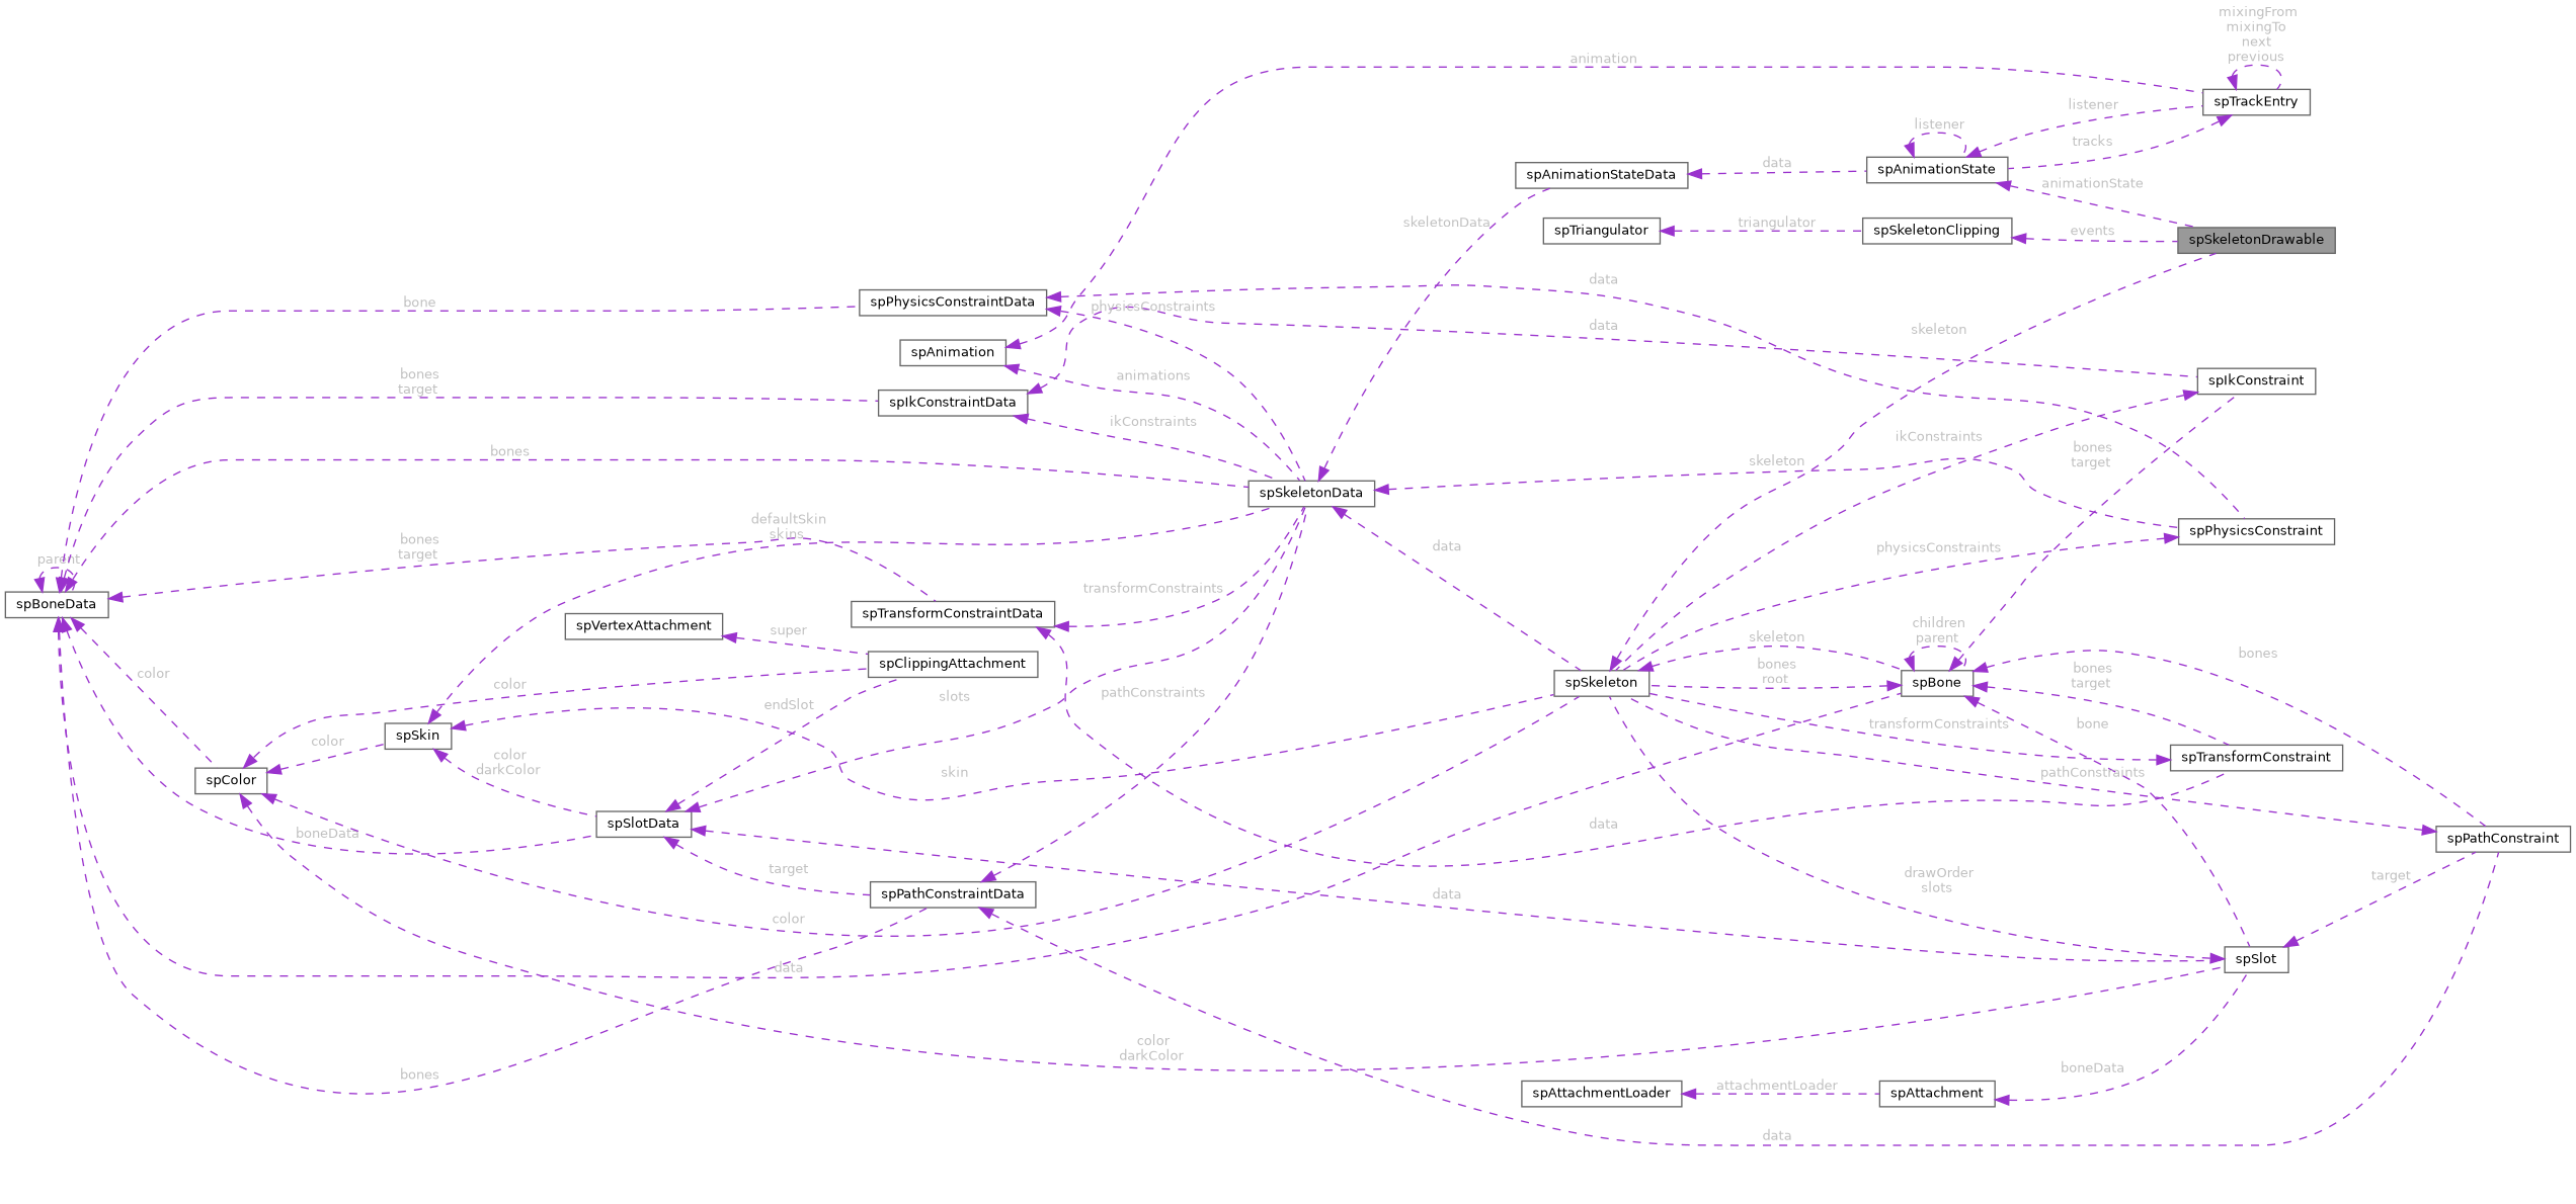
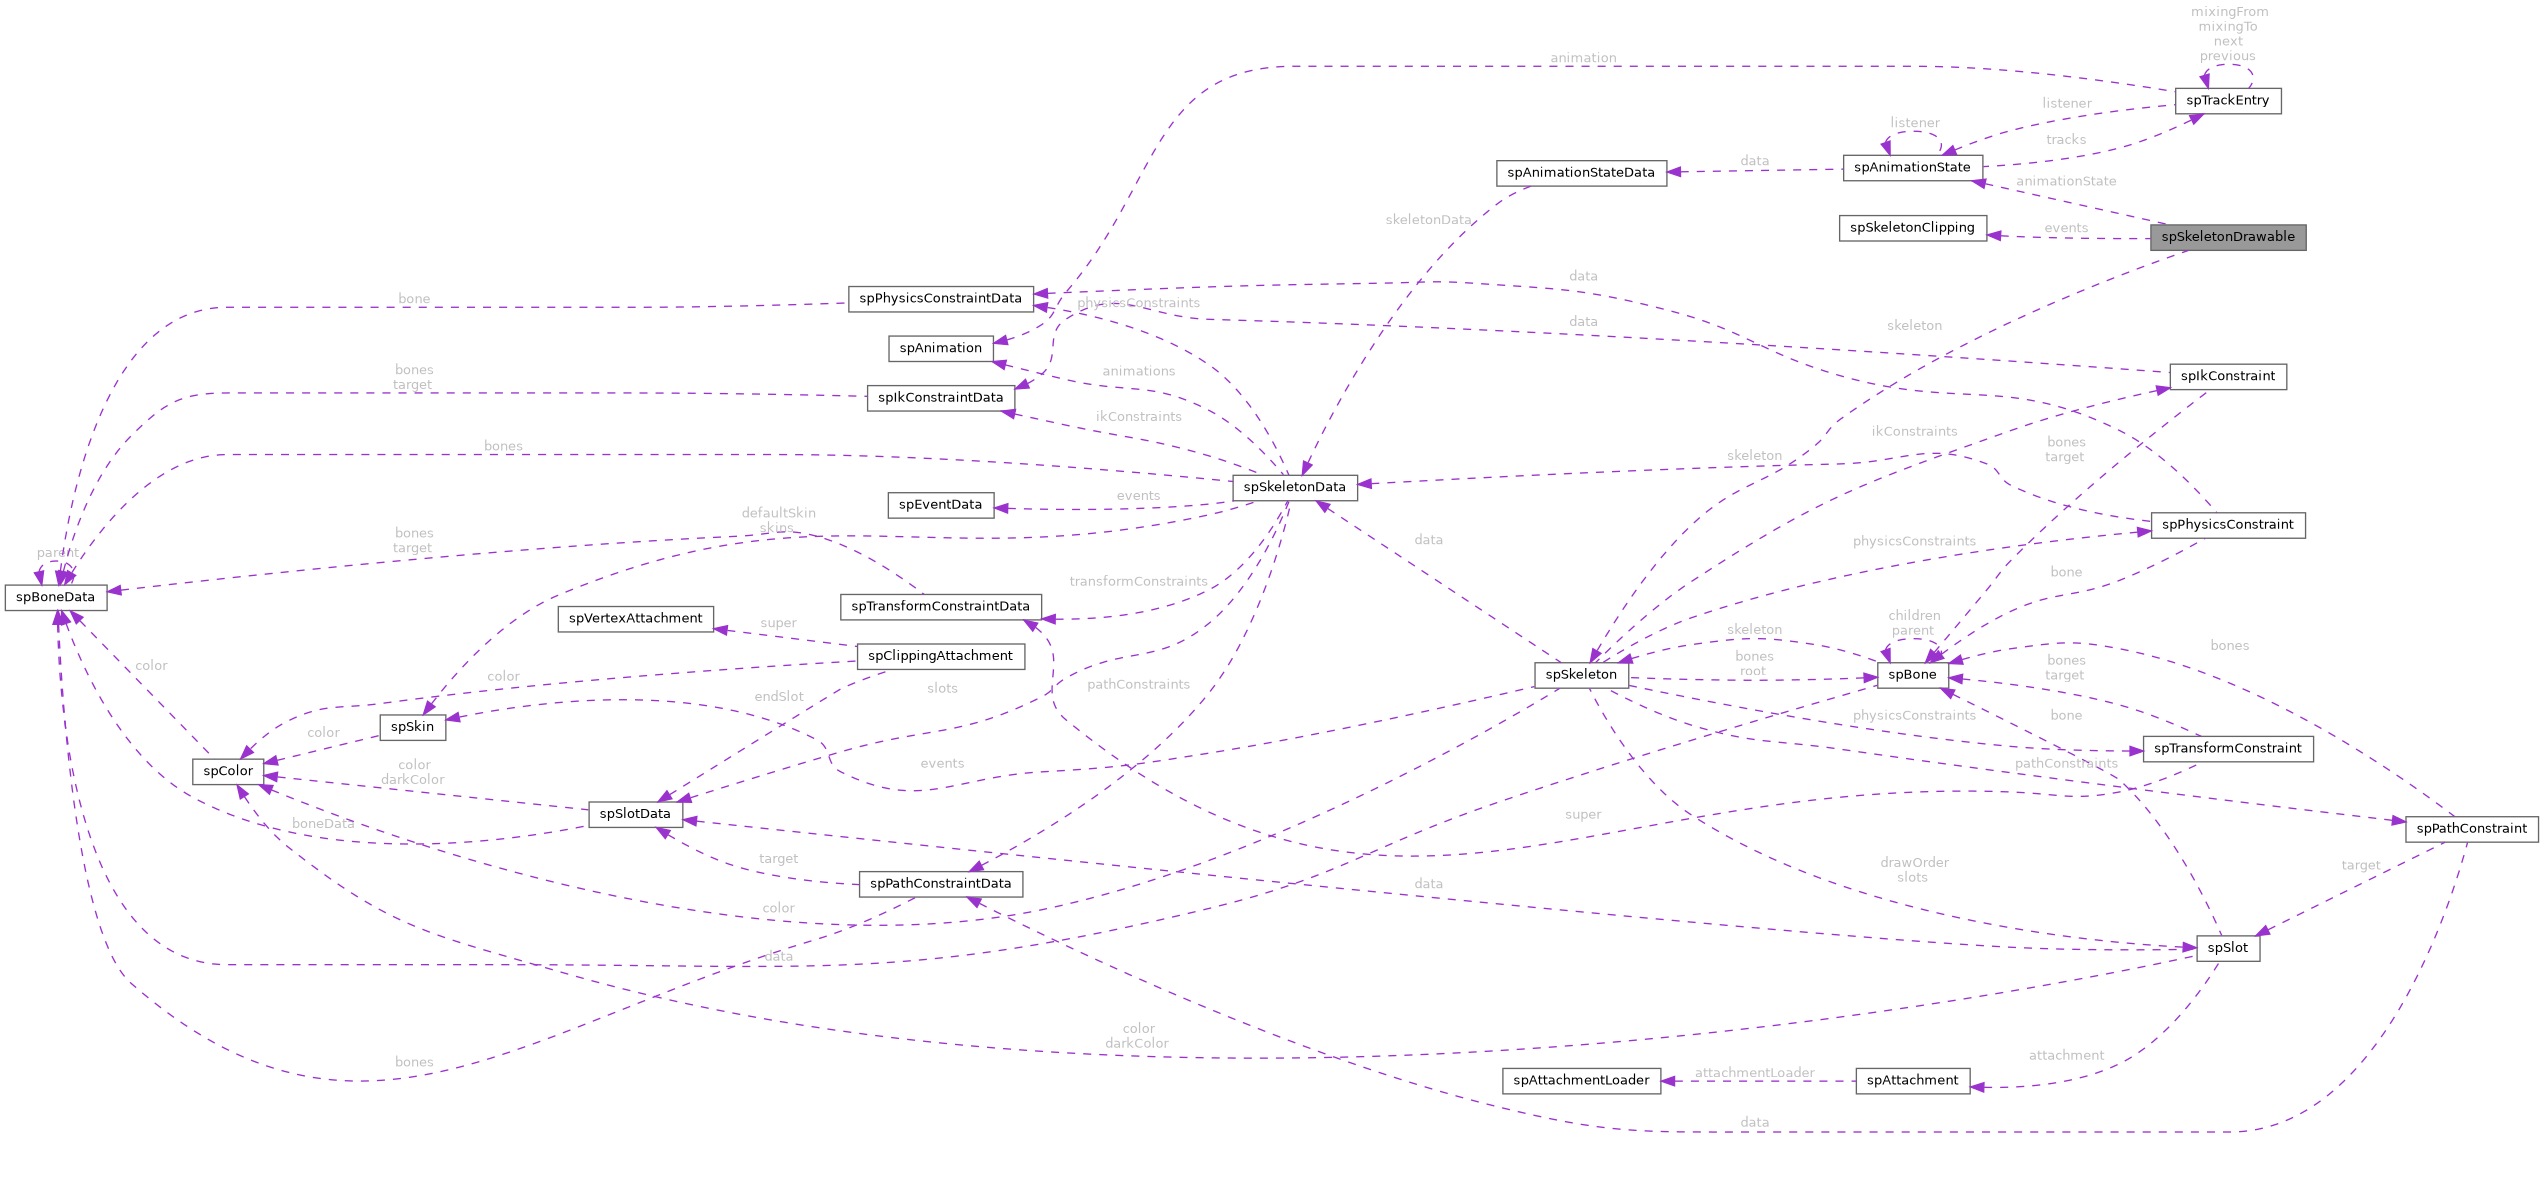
  digraph {
    rankdir=LR
    node [color=gray40 fillcolor=white fontname=Helvetica fontsize=10 shape=box style=filled]
    edge [color=darkorchid3 dir=back fontcolor=grey fontname=Helvetica fontsize=10 labelfontname=Helvetica labelfontsize=10 style=dashed]
    n1 [fillcolor=grey60 fontcolor=black height=0.2 label=spSkeletonDrawable width=0.4]
    n2 [height=0.2 label=spSkeleton width=0.4]
    n3 [height=0.2 label=spBone width=0.4]
    n4 [height=0.2 label=spPhysicsConstraint width=0.4]
    n5 [height=0.2 label=spSlot width=0.4]
    n6 [height=0.2 label=spIkConstraint width=0.4]
    n7 [height=0.2 label=spTransformConstraint width=0.4]
    n8 [height=0.2 label=spPathConstraint width=0.4]
    n9 [height=0.2 label=spSkeletonData width=0.4]
    n10 [height=0.2 label=spAnimationStateData width=0.4]
    n11 [height=0.2 label=spAnimationState width=0.4]
    n12 [height=0.2 label=spBoneData width=0.4]
    n13 [height=0.2 label=spSlotData width=0.4]
    n14 [height=0.2 label=spIkConstraintData width=0.4]
    n15 [height=0.2 label=spTransformConstraintData width=0.4]
    n16 [height=0.2 label=spPathConstraintData width=0.4]
    n17 [height=0.2 label=spPhysicsConstraintData width=0.4]
    n18 [height=0.2 label=spColor width=0.4]
    n19 [height=0.2 label=spClippingAttachment width=0.4]
    n20 [height=0.2 label=spSkin width=0.4]
+   n21 [height=0.2 label=spEventData width=0.4]
    n22 [height=0.2 label=spAnimation width=0.4]
    n23 [height=0.2 label=spTrackEntry width=0.4]
    n24 [height=0.2 label=spAttachment width=0.4]
    n25 [height=0.2 label=spVertexAttachment width=0.4]
    n26 [height=0.2 label=spAttachmentLoader width=0.4]
    n27 [height=0.2 label=spSkeletonClipping width=0.4]
-   n28 [height=0.2 label=spTriangulator width=0.4]
    n2 -> n1 [label=" skeleton"]
    n2 -> n3 [label=" skeleton"]
    n3 -> n2 [label=" bones\nroot"]
    n3 -> n3 [label=" children\nparent"]
+   n3 -> n4 [label=" bone"]
    n3 -> n5 [label=" bone"]
    n3 -> n6 [label=" bones\ntarget"]
    n3 -> n7 [label=" bones\ntarget"]
    n3 -> n8 [label=" bones"]
    n4 -> n2 [label=" physicsConstraints"]
    n5 -> n2 [label=" drawOrder\nslots"]
    n5 -> n8 [label=" target"]
    n6 -> n2 [label=" ikConstraints"]
-   n7 -> n2 [label=" transformConstraints"]
+   n7 -> n2 [label=" physicsConstraints"]
    n8 -> n2 [label=" pathConstraints"]
    n9 -> n2 [label=" data"]
    n9 -> n4 [label=" skeleton"]
    n9 -> n10 [label=" skeletonData"]
    n10 -> n11 [label=" data"]
    n11 -> n1 [label=" animationState"]
    n11 -> n11 [label=" listener"]
    n11 -> n23 [label=" listener"]
    n12 -> n3 [label=" data"]
    n12 -> n9 [label=" bones"]
    n12 -> n12 [label=" parent"]
    n12 -> n13 [label=" boneData"]
    n12 -> n14 [label=" bones\ntarget"]
    n12 -> n15 [label=" bones\ntarget"]
    n12 -> n16 [label=" bones"]
    n12 -> n17 [label=" bone"]
    n12 -> n18 [label=" color"]
    n13 -> n5 [label=" data"]
    n13 -> n9 [label=" slots"]
    n13 -> n16 [label=" target"]
    n13 -> n19 [label=" endSlot"]
    n14 -> n6 [label=" data"]
    n14 -> n9 [label=" ikConstraints"]
-   n15 -> n7 [label=" data"]
+   n15 -> n7 [label=" super"]
    n15 -> n9 [label=" transformConstraints"]
    n16 -> n8 [label=" data"]
    n16 -> n9 [label=" pathConstraints"]
    n17 -> n4 [label=" data"]
    n17 -> n9 [label=" physicsConstraints"]
    n18 -> n2 [label=" color"]
    n18 -> n5 [label=" color\ndarkColor"]
-   n20 -> n13 [label=" color\ndarkColor"]
+   n18 -> n13 [label=" color\ndarkColor"]
    n18 -> n19 [label=" color"]
    n18 -> n20 [label=" color"]
-   n20 -> n2 [label=" skin"]
+   n20 -> n2 [label=" events"]
    n20 -> n9 [label=" defaultSkin\nskins"]
+   n21 -> n9 [label=" events"]
    n22 -> n9 [label=" animations"]
    n22 -> n23 [label=" animation"]
    n23 -> n11 [label=" tracks"]
    n23 -> n23 [label=" mixingFrom\nmixingTo\nnext\nprevious"]
-   n24 -> n5 [label=" boneData"]
+   n24 -> n5 [label=" attachment"]
    n25 -> n19 [label=" super"]
    n26 -> n24 [label=" attachmentLoader"]
    n27 -> n1 [label=" events"]
-   n28 -> n27 [label=" triangulator"]
  }
